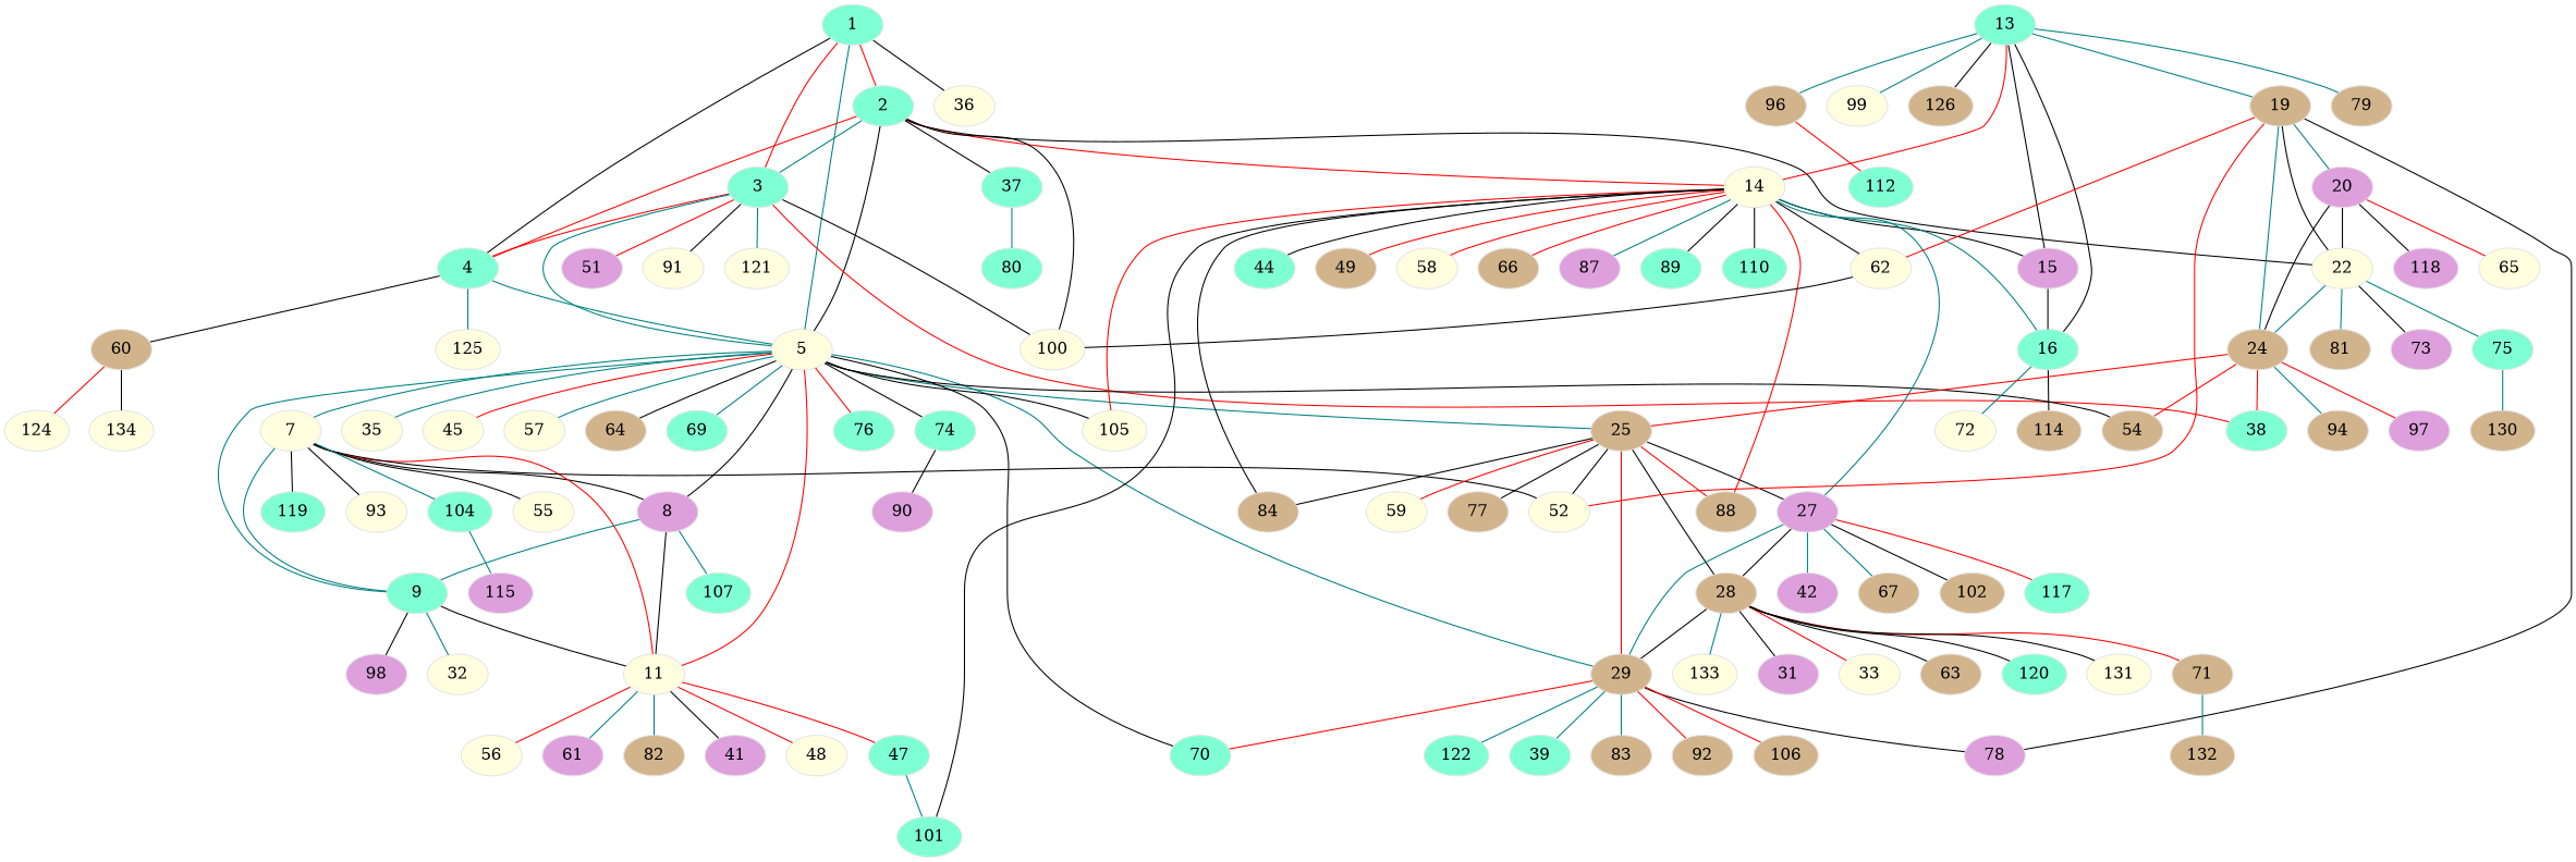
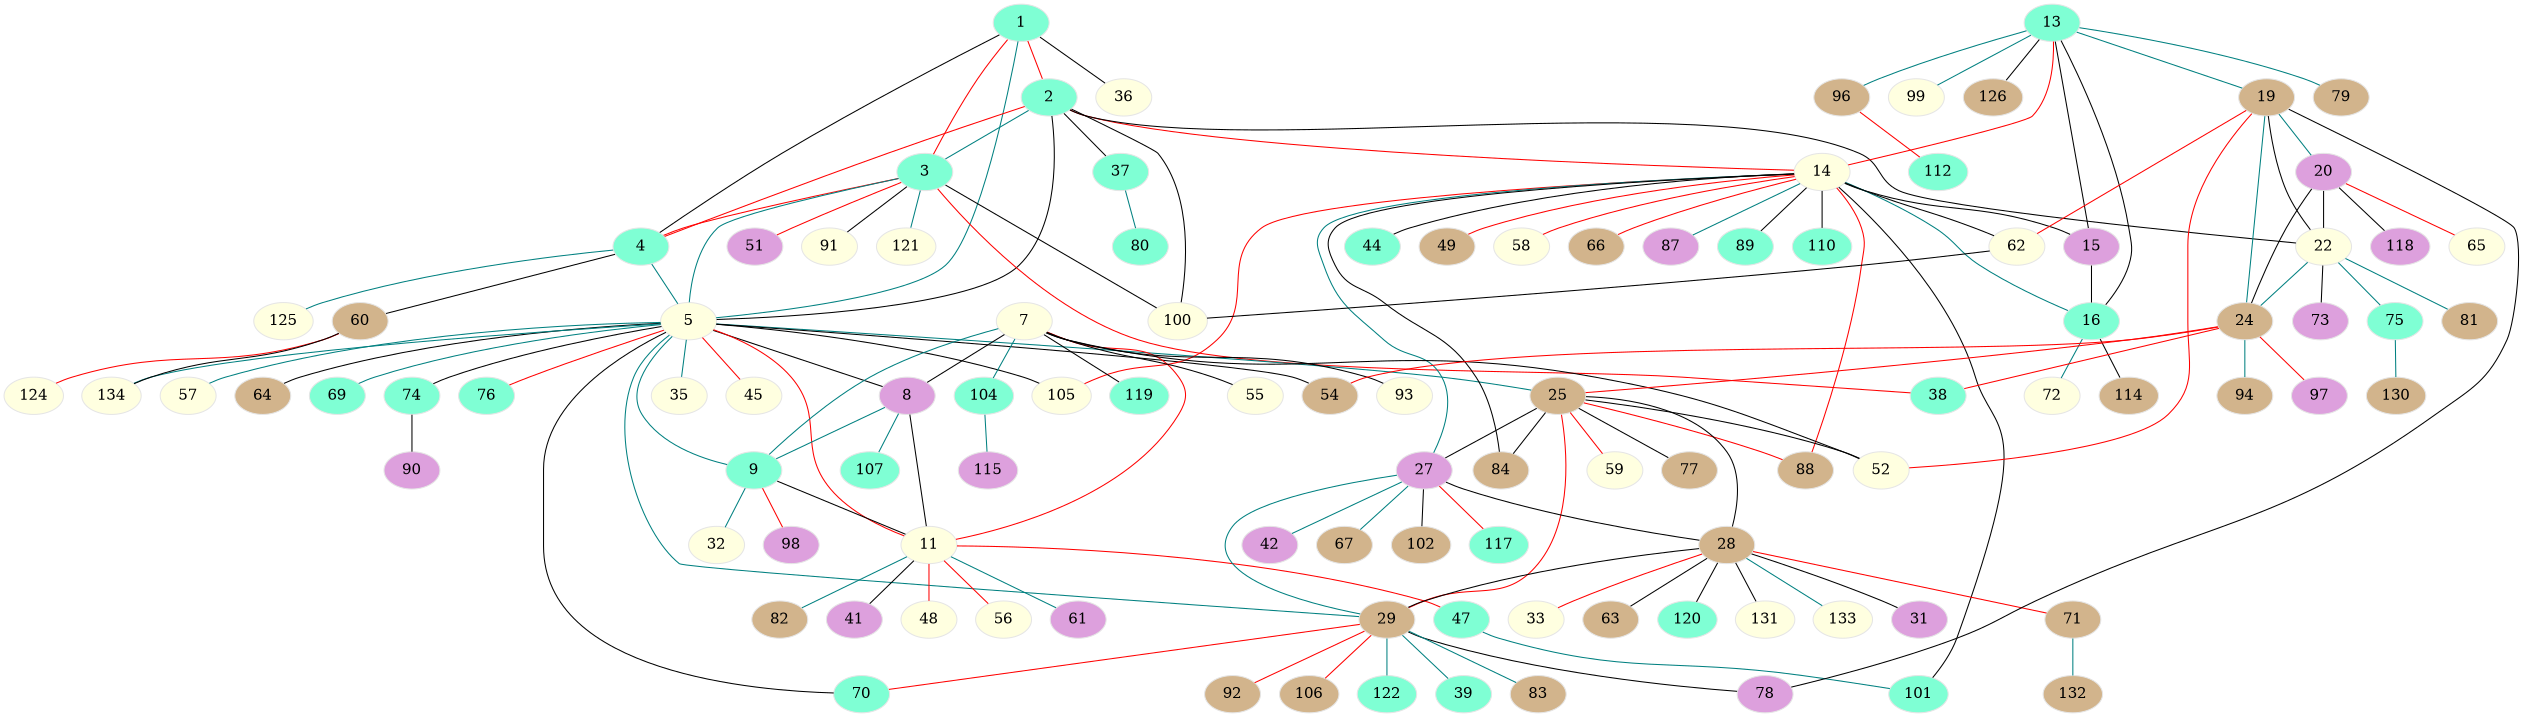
  graph {
    node [color=gray90 fillcolor=lightyellow style=filled]
    edge [color=black]
    1 [fillcolor=aquamarine super="+85"]
    2 [fillcolor=aquamarine super="+6"]
    3 [fillcolor=aquamarine super="+86"]
    4 [fillcolor=aquamarine super="+40"]
    5 [super="+10"]
    36
    14 [super="+18"]
    22 [super="+23"]
    37 [fillcolor=aquamarine super="+43"]
    100 [super="+113"]
    38 [fillcolor=aquamarine super="+127"]
    51 [fillcolor=plum]
    91
    121
    60 [fillcolor=tan super="+103"]
    125
    7 [super="+108"]
    8 [fillcolor=plum super="+46"]
    9 [fillcolor=aquamarine super="+111"]
    11 [super="+12"]
    25 [fillcolor=tan super="+26"]
    29 [fillcolor=tan super="+30"]
    35
    45
    54 [fillcolor=tan]
    57
    64 [fillcolor=tan]
    69 [fillcolor=aquamarine]
    70 [fillcolor=aquamarine]
    74 [fillcolor=aquamarine super="+116"]
    76 [fillcolor=aquamarine]
    105 [super="+123"]
    15 [fillcolor=plum]
    16 [fillcolor=aquamarine super="+34"]
    27 [fillcolor=plum super="+53"]
    44 [fillcolor=aquamarine]
    49 [fillcolor=tan]
    58
    62
    66 [fillcolor=tan super="+109"]
    84 [fillcolor=tan]
    87 [fillcolor=plum]
    88 [fillcolor=tan]
    89 [fillcolor=aquamarine]
    101 [fillcolor=aquamarine]
    110 [fillcolor=aquamarine]
    24 [fillcolor=tan super="+68"]
    73 [fillcolor=plum]
    75 [fillcolor=aquamarine]
    81 [fillcolor=tan]
    80 [fillcolor=aquamarine]
    124
    134
    52
    55
    93
    104 [fillcolor=aquamarine super="+128"]
    119 [fillcolor=aquamarine]
    107 [fillcolor=aquamarine]
    32
    98 [fillcolor=plum]
    41 [fillcolor=plum]
    47 [fillcolor=aquamarine]
    48
    56
    61 [fillcolor=plum]
    82 [fillcolor=tan]
    28 [fillcolor=tan super="+95"]
    59
    77 [fillcolor=tan]
    78 [fillcolor=plum]
    39 [fillcolor=aquamarine]
    83 [fillcolor=tan]
    92 [fillcolor=tan]
    106 [fillcolor=tan]
    122 [fillcolor=aquamarine]
    90 [fillcolor=plum]
    115 [fillcolor=plum]
    94 [fillcolor=tan]
    97 [fillcolor=plum]
    13 [fillcolor=aquamarine super="+17"]
    19 [fillcolor=tan super="+21"]
    79 [fillcolor=tan]
    96 [fillcolor=tan]
    99
    126 [fillcolor=tan]
    72
    114 [fillcolor=tan]
    20 [fillcolor=plum super="+50"]
    112 [fillcolor=aquamarine]
    42 [fillcolor=plum]
    67 [fillcolor=tan]
    102 [fillcolor=tan]
    117 [fillcolor=aquamarine]
    118 [fillcolor=plum super="+129"]
    65
    130 [fillcolor=tan]
    31 [fillcolor=plum]
    33
    63 [fillcolor=tan]
    71 [fillcolor=tan]
    120 [fillcolor=aquamarine]
    131
    133
    132 [fillcolor=tan]
    1 -- 2 [color=red weight=2]
    1 -- 3 [color=red]
    1 -- 4
    1 -- 5 [color=teal]
    1 -- 36
    2 -- 3 [color=teal weight=2]
    2 -- 4 [color=red weight=2]
    2 -- 5 [weight=2]
    2 -- 14 [color=red]
    2 -- 22
    2 -- 37
    2 -- 100
    3 -- 4 [color=red]
    3 -- 5 [color=teal]
    3 -- 100
    3 -- 38 [color=red]
    3 -- 51 [color=red]
    3 -- 91
    3 -- 121 [color=teal]
    4 -- 5 [color=teal]
    4 -- 60
    4 -- 125 [color=teal]
-   5 -- 7 [color=teal]
+   5 -- 134 [color=teal]
    5 -- 8
    5 -- 9 [color=teal]
    5 -- 11 [color=red weight=2]
    5 -- 25 [color=teal]
    5 -- 29 [color=teal]
    5 -- 35 [color=teal]
    5 -- 45 [color=red]
    5 -- 54
    5 -- 57 [color=teal]
    5 -- 64
    5 -- 69 [color=teal]
    5 -- 70
    5 -- 74
    5 -- 76 [color=red]
    5 -- 105
    14 -- 105 [color=red]
    14 -- 15 [weight=2]
    14 -- 16 [color=teal weight=2]
    14 -- 27 [color=teal]
    14 -- 44
    14 -- 49 [color=red]
    14 -- 58 [color=red]
    14 -- 62
    14 -- 66 [color=red]
    14 -- 84
    14 -- 87 [color=teal]
    14 -- 88 [color=red]
    14 -- 89
    14 -- 101
    14 -- 110
    22 -- 24 [color=teal weight=2]
    22 -- 73
    22 -- 75 [color=teal]
    22 -- 81 [color=teal]
    37 -- 80 [color=teal]
    60 -- 124 [color=red]
    60 -- 134
    7 -- 8
    7 -- 9 [color=teal]
    7 -- 11 [color=red weight=2]
    7 -- 52
    7 -- 55
    7 -- 93
    7 -- 104 [color=teal]
    7 -- 119
    8 -- 9 [color=teal]
    8 -- 11 [weight=2]
    8 -- 107 [color=teal]
    9 -- 11 [weight=2]
    9 -- 32 [color=teal]
-   9 -- 98
+   9 -- 98 [color=red]
    11 -- 41
    11 -- 47 [color=red]
    11 -- 48 [color=red]
    11 -- 56 [color=red]
    11 -- 61 [color=teal]
    11 -- 82 [color=teal]
    25 -- 29 [color=red weight=4]
    25 -- 27 [weight=2]
    25 -- 84
    25 -- 88 [color=red]
    25 -- 52
    25 -- 28 [weight=2]
    25 -- 59 [color=red]
    25 -- 77
    29 -- 70 [color=red]
    29 -- 78
    29 -- 39 [color=teal]
    29 -- 83 [color=teal]
    29 -- 92 [color=red]
    29 -- 106 [color=red]
    29 -- 122 [color=teal]
    74 -- 90
    15 -- 16
    16 -- 72 [color=teal]
    16 -- 114
    27 -- 29 [color=teal weight=2]
    27 -- 28
    27 -- 42 [color=teal]
    27 -- 67 [color=teal]
    27 -- 102
    27 -- 117 [color=red]
    62 -- 100
    24 -- 38 [color=red]
    24 -- 25 [color=red]
    24 -- 54 [color=red]
    24 -- 94 [color=teal]
    24 -- 97 [color=red]
    75 -- 130 [color=teal]
    104 -- 115 [color=teal]
    47 -- 101 [color=teal]
    28 -- 29 [weight=2]
    28 -- 31
    28 -- 33 [color=red]
    28 -- 63
    28 -- 71 [color=red]
    28 -- 120
    28 -- 131
    28 -- 133 [color=teal]
    13 -- 14 [color=red weight=4]
    13 -- 15 [weight=2]
    13 -- 16 [weight=2]
    13 -- 19 [color=teal]
    13 -- 79 [color=teal]
    13 -- 96 [color=teal]
    13 -- 99 [color=teal]
    13 -- 126
    19 -- 22 [weight=4]
    19 -- 62 [color=red]
    19 -- 24 [color=teal weight=2]
    19 -- 52 [color=red]
    19 -- 78
    19 -- 20 [color=teal weight=2]
    96 -- 112 [color=red]
    20 -- 22 [weight=2]
    20 -- 24
    20 -- 118
    20 -- 65 [color=red]
    71 -- 132 [color=teal]
  }
